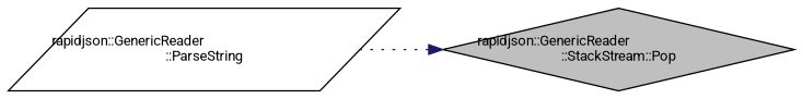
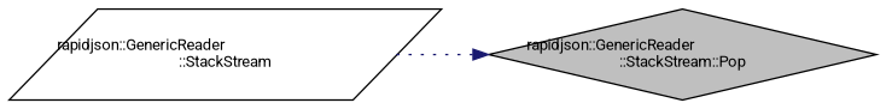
  digraph {
    rankdir=RL
    fontname=Roboto
    node [color=black fontname=Roboto fontsize=10 style=filled]
    n1 [fillcolor=grey75 fontcolor=black height=0.2 label="rapidjson::GenericReader\l::StackStream::Pop" shape=diamond width=0.4]
-   n2 [fillcolor=white height=0.2 label="rapidjson::GenericReader\l::ParseString" shape=parallelogram width=0.4]
+   n2 [fillcolor=white height=0.2 label="rapidjson::GenericReader\l::StackStream" shape=parallelogram width=0.4]
    n1 -> n2 [color=midnightblue dir=back fontname=Roboto fontsize=10 labelfontname=Helvetica labelfontsize=10 style=dotted]
  }
